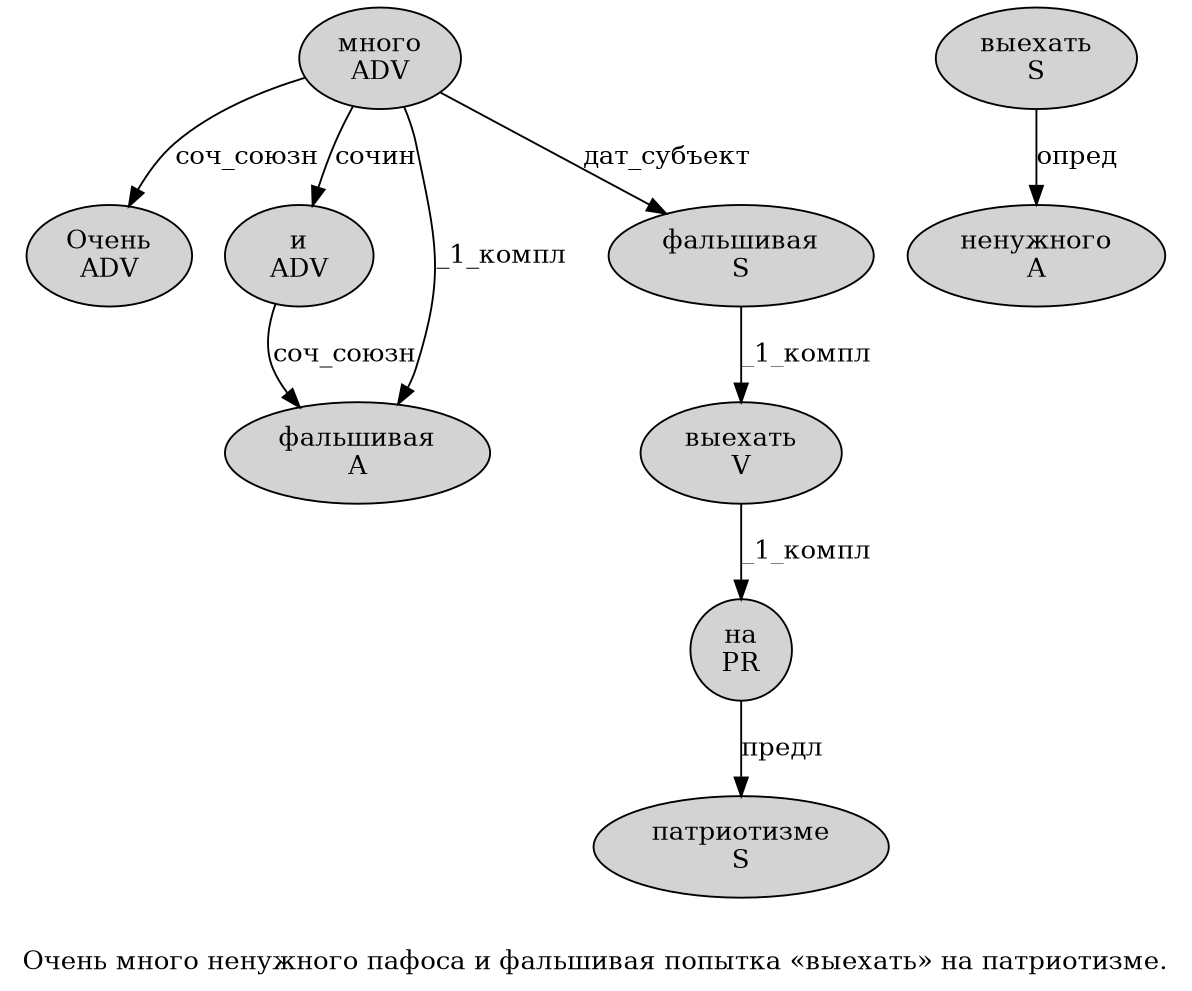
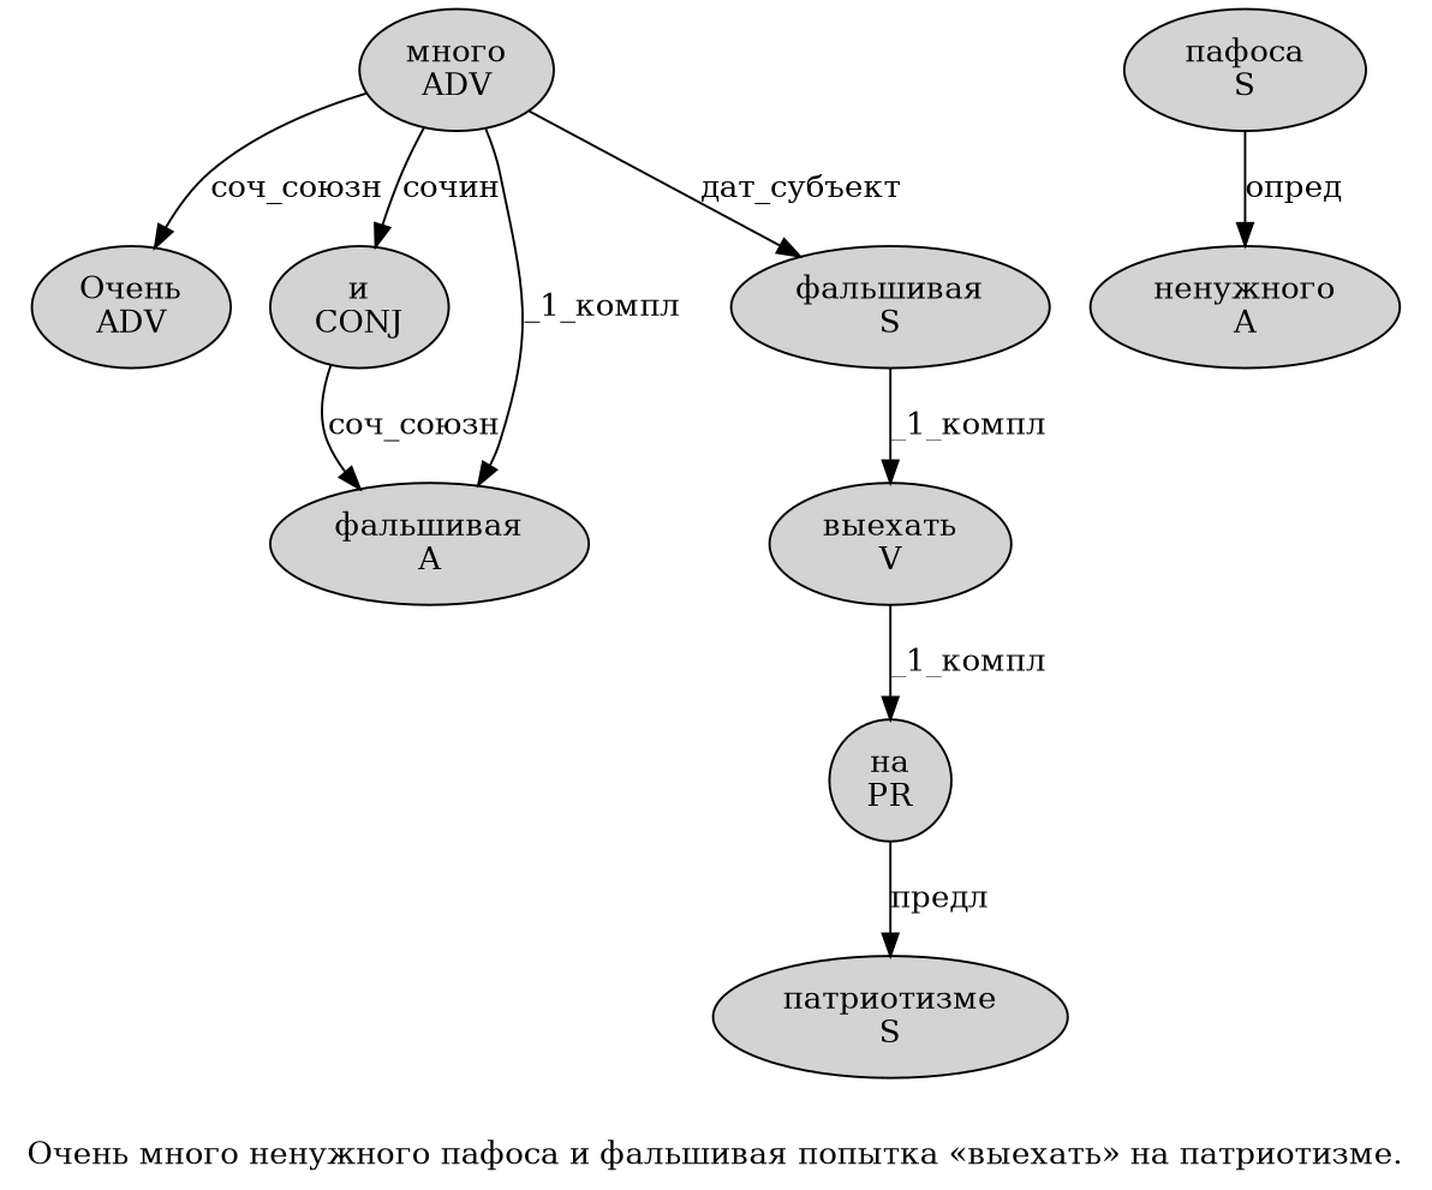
  digraph {
    label="Очень много ненужного пафоса и фальшивая попытка «выехать» на патриотизме."
    node [fillcolor=lightgray penwidth=1 shape=ellipse style=filled]
    n1 [label="Очень\nADV"]
    n2 [label="много\nADV"]
-   n3 [label="и\nADV"]
+   n3 [label="и\nCONJ"]
    n4 [label="фальшивая\nS"]
    n5 [label="фальшивая\nA"]
-   n6 [label="выехать\nS"]
+   n6 [label="пафоса\nS"]
    n7 [label="ненужного\nA"]
    n8 [label="выехать\nV"]
    n9 [label="на\nPR"]
    n10 [label="патриотизме\nS"]
    n2 -> n1 [label="соч_союзн"]
    n2 -> n3 [label="сочин"]
    n2 -> n4 [label="дат_субъект"]
    n2 -> n5 [label="_1_компл"]
    n3 -> n5 [label="соч_союзн"]
    n4 -> n8 [label="_1_компл"]
    n6 -> n7 [label="опред"]
    n8 -> n9 [label="_1_компл"]
    n9 -> n10 [label="предл"]
  }
